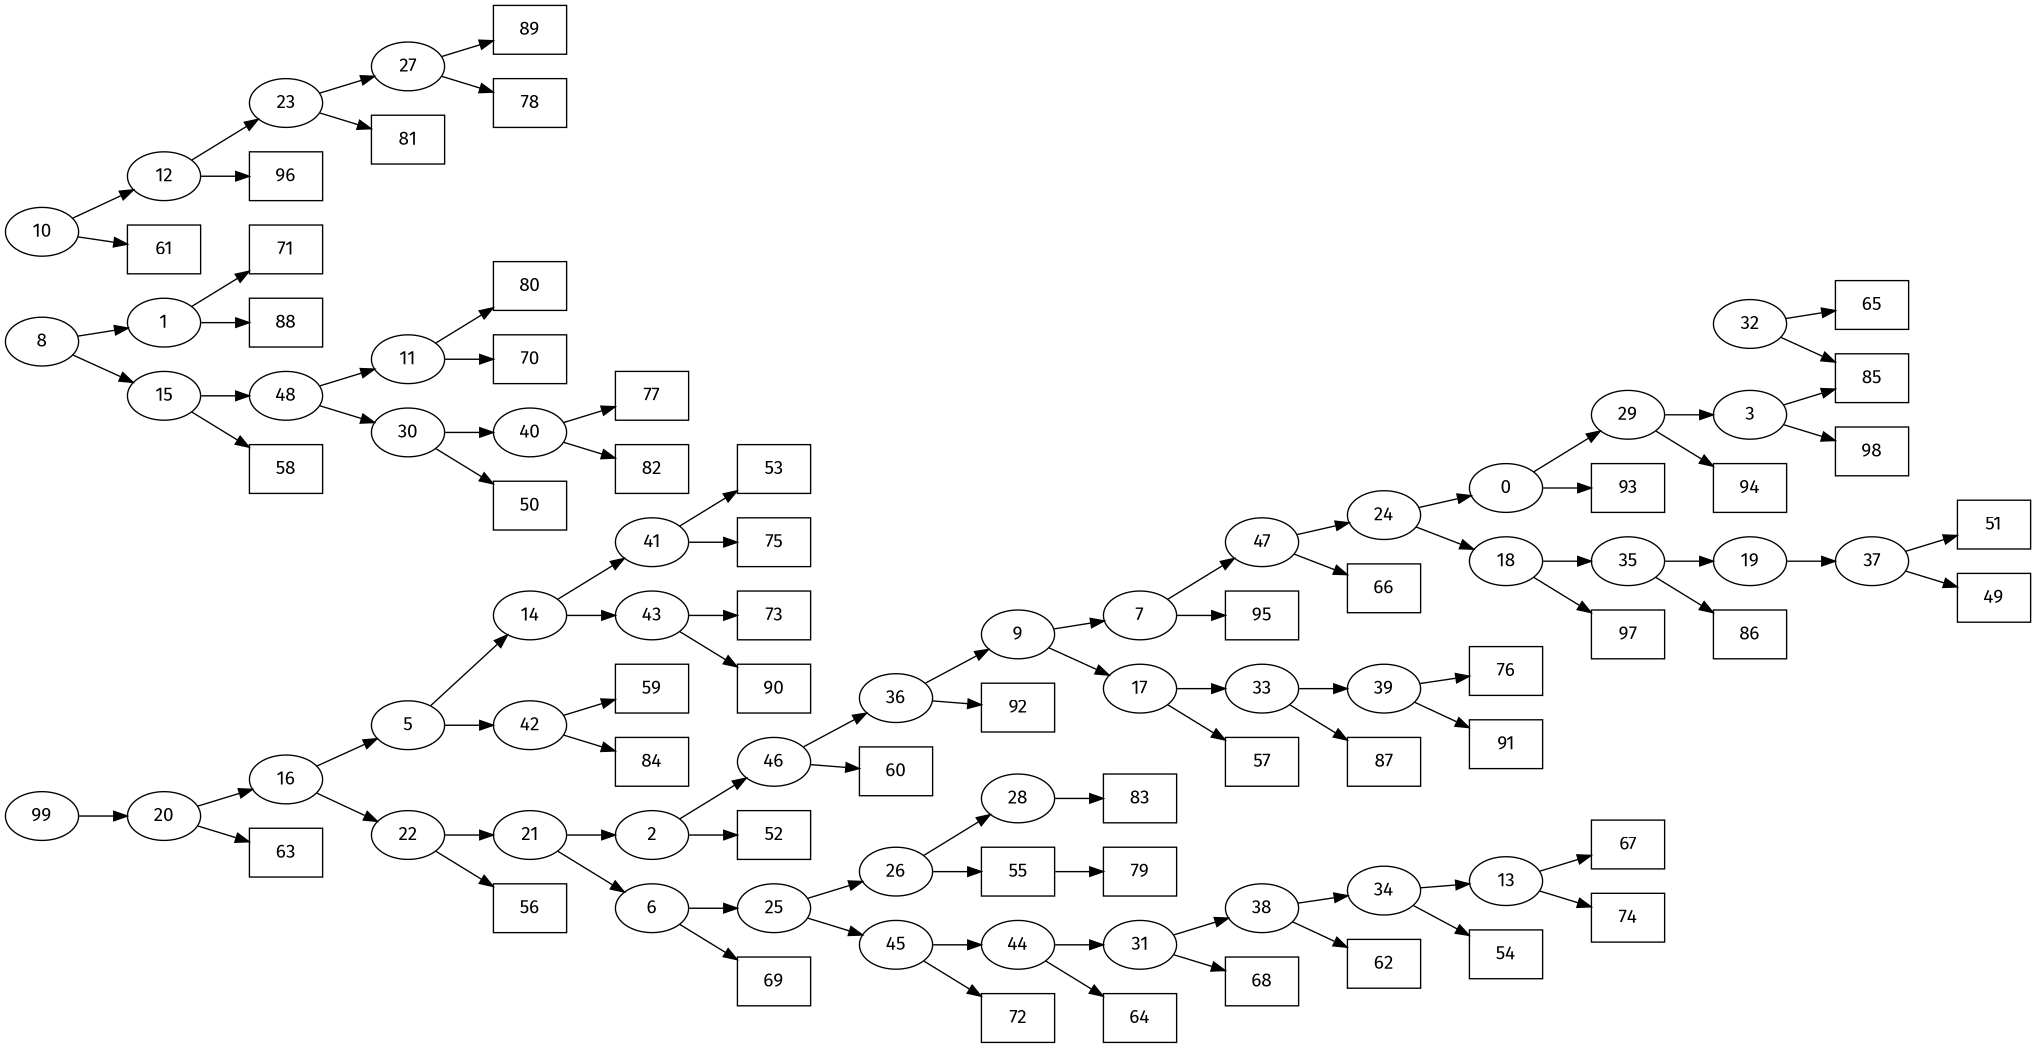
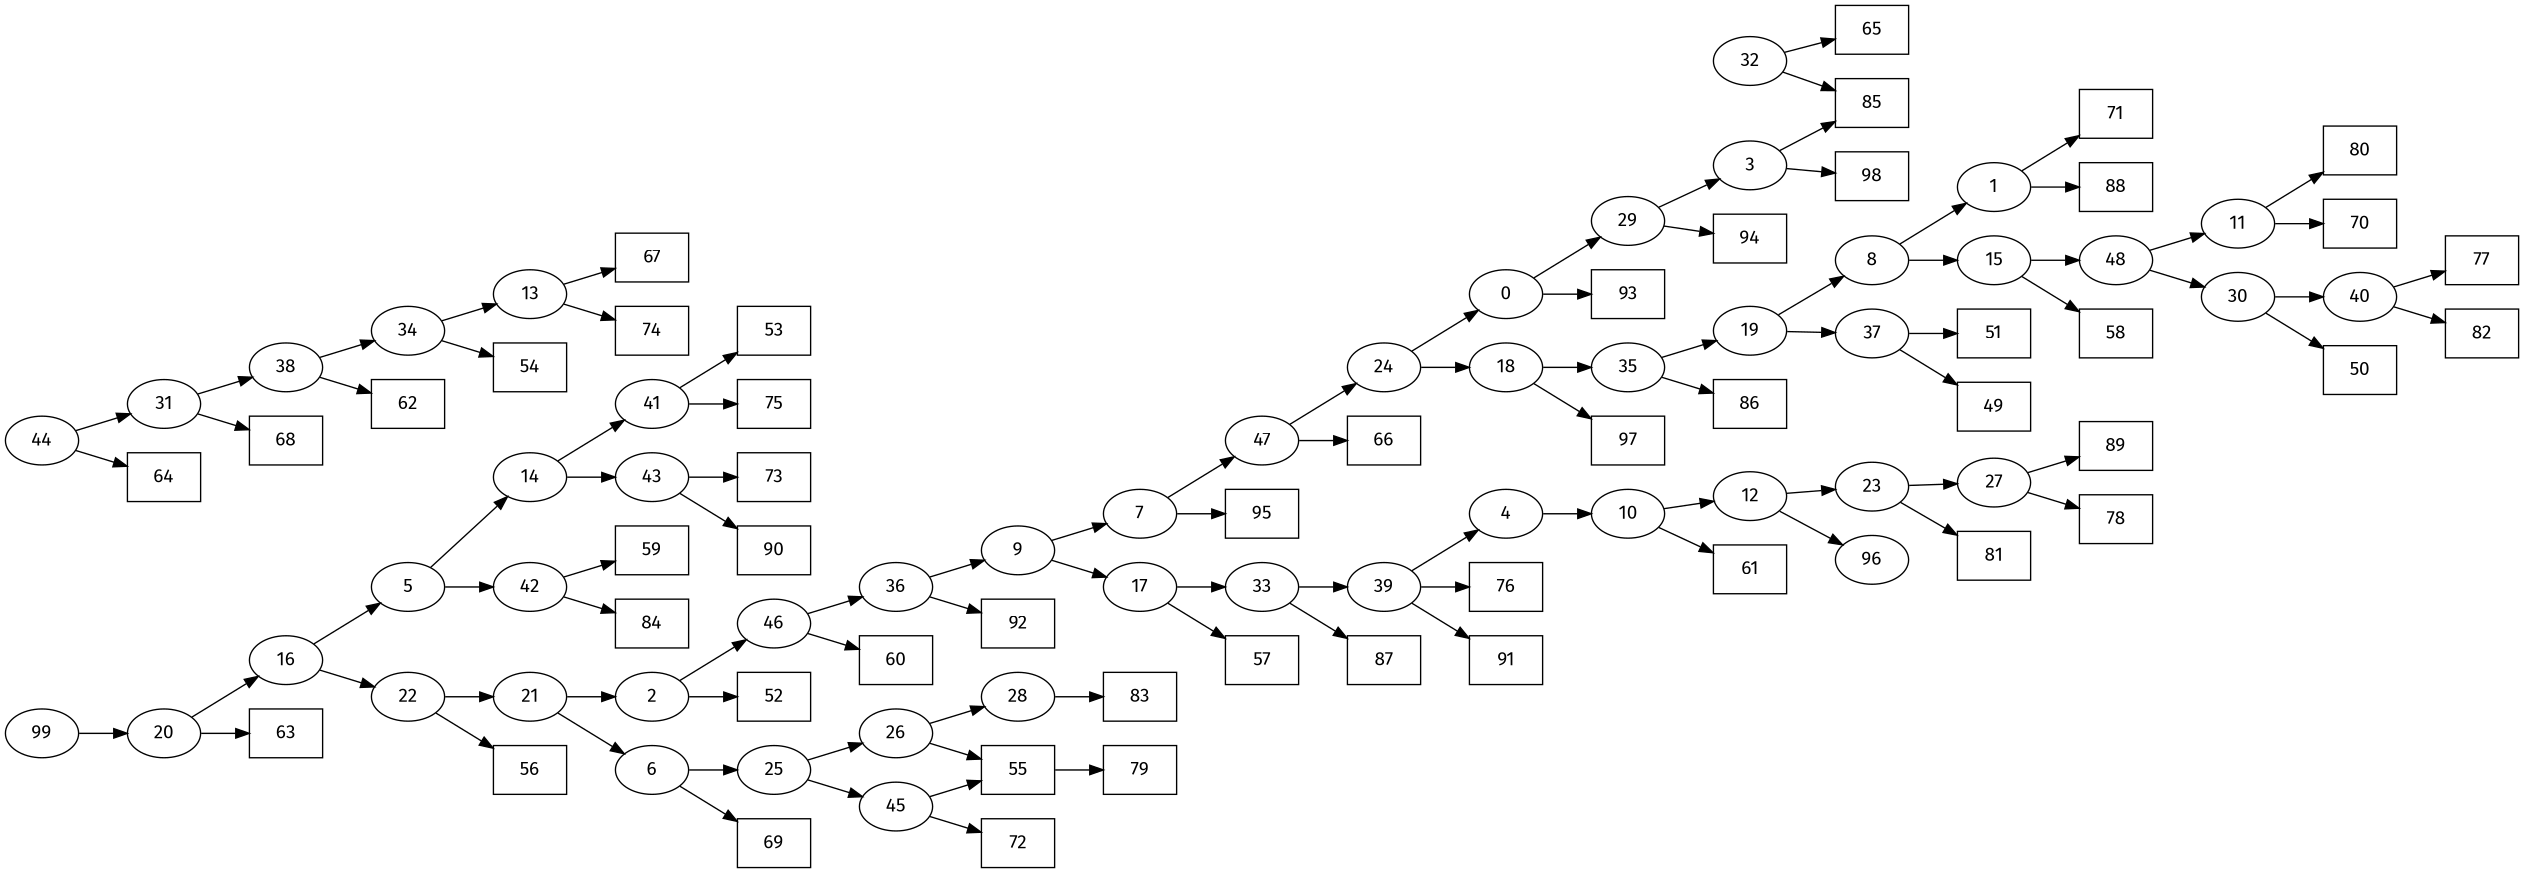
  digraph {
    fontname="Fira Sans"
    rankdir=LR
    node [fontname="Fira Sans"]
    edge [fontname="Fira Sans"]
    n1 [label=0]
    n2 [label=29]
    n3 [label=93 shape=box]
    n4 [label=3]
    n5 [label=94 shape=box]
    n6 [label=1]
    n7 [label=71 shape=box]
    n8 [label=88 shape=box]
    n9 [label=2]
    n10 [label=46]
    n11 [label=52 shape=box]
    n12 [label=36]
    n13 [label=60 shape=box]
    n14 [label=98 shape=box]
    n15 [label=85 shape=box]
    n16 [label=32]
    n17 [label=65 shape=box]
+   n18 [label=4]
    n19 [label=10]
    n20 [label=12]
    n21 [label=61 shape=box]
    n22 [label=76 shape=box]
    n23 [label=5]
    n24 [label=14]
    n25 [label=42]
    n26 [label=41]
    n27 [label=43]
    n28 [label=59 shape=box]
    n29 [label=84 shape=box]
    n30 [label=6]
    n31 [label=25]
    n32 [label=69 shape=box]
    n33 [label=26]
    n34 [label=45]
    n35 [label=7]
    n36 [label=47]
    n37 [label=95 shape=box]
    n38 [label=24]
    n39 [label=66 shape=box]
    n40 [label=8]
    n41 [label=15]
    n42 [label=48]
    n43 [label=58 shape=box]
    n44 [label=9]
    n45 [label=17]
    n46 [label=33]
    n47 [label=57 shape=box]
    n48 [label=23]
-   n49 [label=96 shape=box]
+   n49 [label=96 shape=ellipse]
    n50 [label=11]
    n51 [label=80 shape=box]
    n52 [label=70 shape=box]
    n53 [label=27]
    n54 [label=81 shape=box]
    n55 [label=13]
    n56 [label=67 shape=box]
    n57 [label=74 shape=box]
    n58 [label=53 shape=box]
    n59 [label=75 shape=box]
    n60 [label=73 shape=box]
    n61 [label=90 shape=box]
    n62 [label=30]
    n63 [label=16]
    n64 [label=22]
    n65 [label=21]
    n66 [label=56 shape=box]
    n67 [label=39]
    n68 [label=87 shape=box]
    n69 [label=18]
    n70 [label=35]
    n71 [label=97 shape=box]
    n72 [label=19]
    n73 [label=86 shape=box]
    n74 [label=37]
    n75 [label=51 shape=box]
    n76 [label=49 shape=box]
    n77 [label=20]
    n78 [label=63 shape=box]
    n79 [label=89 shape=box]
    n80 [label=78 shape=box]
    n81 [label=28]
    n82 [label=55 shape=box]
    n83 [label=44]
    n84 [label=72 shape=box]
    n85 [label=83 shape=box]
    n86 [label=79 shape=box]
    n87 [label=40]
    n88 [label=50 shape=box]
    n89 [label=77 shape=box]
    n90 [label=82 shape=box]
    n91 [label=31]
    n92 [label=38]
    n93 [label=68 shape=box]
    n94 [label=34]
    n95 [label=62 shape=box]
    n96 [label=91 shape=box]
    n97 [label=54 shape=box]
    n98 [label=92 shape=box]
    n99 [label=64 shape=box]
    n100 [label=99]
    n1 -> n2
    n1 -> n3
    n2 -> n4
    n2 -> n5
    n4 -> n14
    n4 -> n15
    n6 -> n7
    n6 -> n8
    n9 -> n10
    n9 -> n11
    n10 -> n12
    n10 -> n13
    n12 -> n44
    n12 -> n98
    n16 -> n15
    n16 -> n17
+   n18 -> n19
    n19 -> n20
    n19 -> n21
    n20 -> n48
    n20 -> n49
    n23 -> n24
    n23 -> n25
    n24 -> n26
    n24 -> n27
    n25 -> n28
    n25 -> n29
    n26 -> n58
    n26 -> n59
    n27 -> n60
    n27 -> n61
    n30 -> n31
    n30 -> n32
    n31 -> n33
    n31 -> n34
    n33 -> n81
    n33 -> n82
-   n34 -> n83
+   n34 -> n82
    n34 -> n84
    n35 -> n36
    n35 -> n37
    n36 -> n38
    n36 -> n39
    n38 -> n1
    n38 -> n69
    n40 -> n6
    n40 -> n41
    n41 -> n42
    n41 -> n43
    n42 -> n50
    n42 -> n62
    n44 -> n35
    n44 -> n45
    n45 -> n46
    n45 -> n47
    n46 -> n67
    n46 -> n68
    n48 -> n53
    n48 -> n54
    n50 -> n51
    n50 -> n52
    n53 -> n79
    n53 -> n80
    n55 -> n56
    n55 -> n57
    n62 -> n87
    n62 -> n88
    n63 -> n23
    n63 -> n64
    n64 -> n65
    n64 -> n66
    n65 -> n9
    n65 -> n30
+   n67 -> n18
    n67 -> n22
    n67 -> n96
    n69 -> n70
    n69 -> n71
    n70 -> n72
    n70 -> n73
+   n72 -> n40
    n72 -> n74
    n74 -> n75
    n74 -> n76
    n77 -> n63
    n77 -> n78
    n81 -> n85
    n82 -> n86
    n83 -> n91
    n83 -> n99
    n87 -> n89
    n87 -> n90
    n91 -> n92
    n91 -> n93
    n92 -> n94
    n92 -> n95
    n94 -> n55
    n94 -> n97
    n100 -> n77
  }
